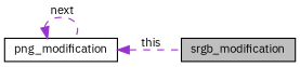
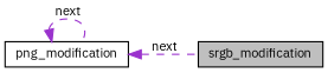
  digraph {
    rankdir=LR
    fontname="IBM Plex Sans"
    node [color=black fontname="IBM Plex Sans" fontsize=10 shape=record style=filled]
    edge [color=darkorchid3 dir=back fontname="IBM Plex Sans" fontsize=10 labelfontname=Helvetica labelfontsize=10 style=dashed]
    n1 [fillcolor=grey75 fontcolor=black height=0.2 label=srgb_modification width=0.4]
    n2 [fillcolor=white height=0.2 label=png_modification width=0.4]
-   n2 -> n1 [label=" this"]
+   n2 -> n1 [label=" next"]
    n2 -> n2 [label=" next"]
  }
